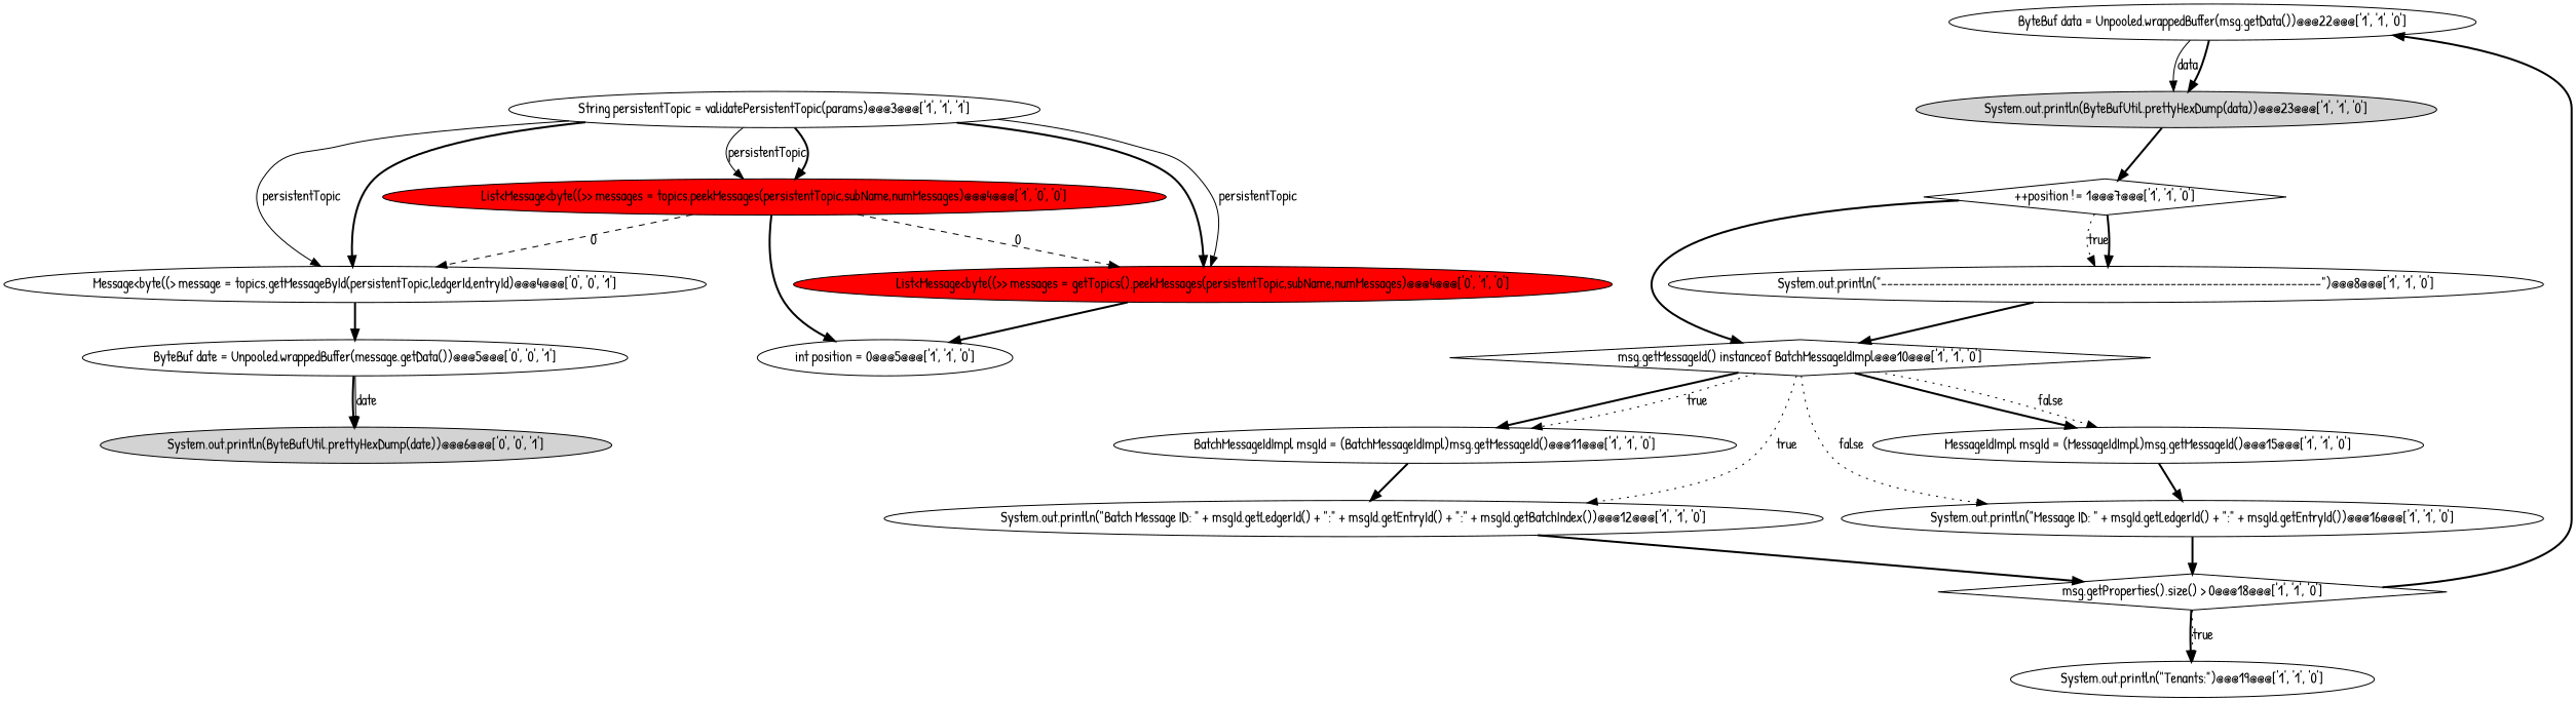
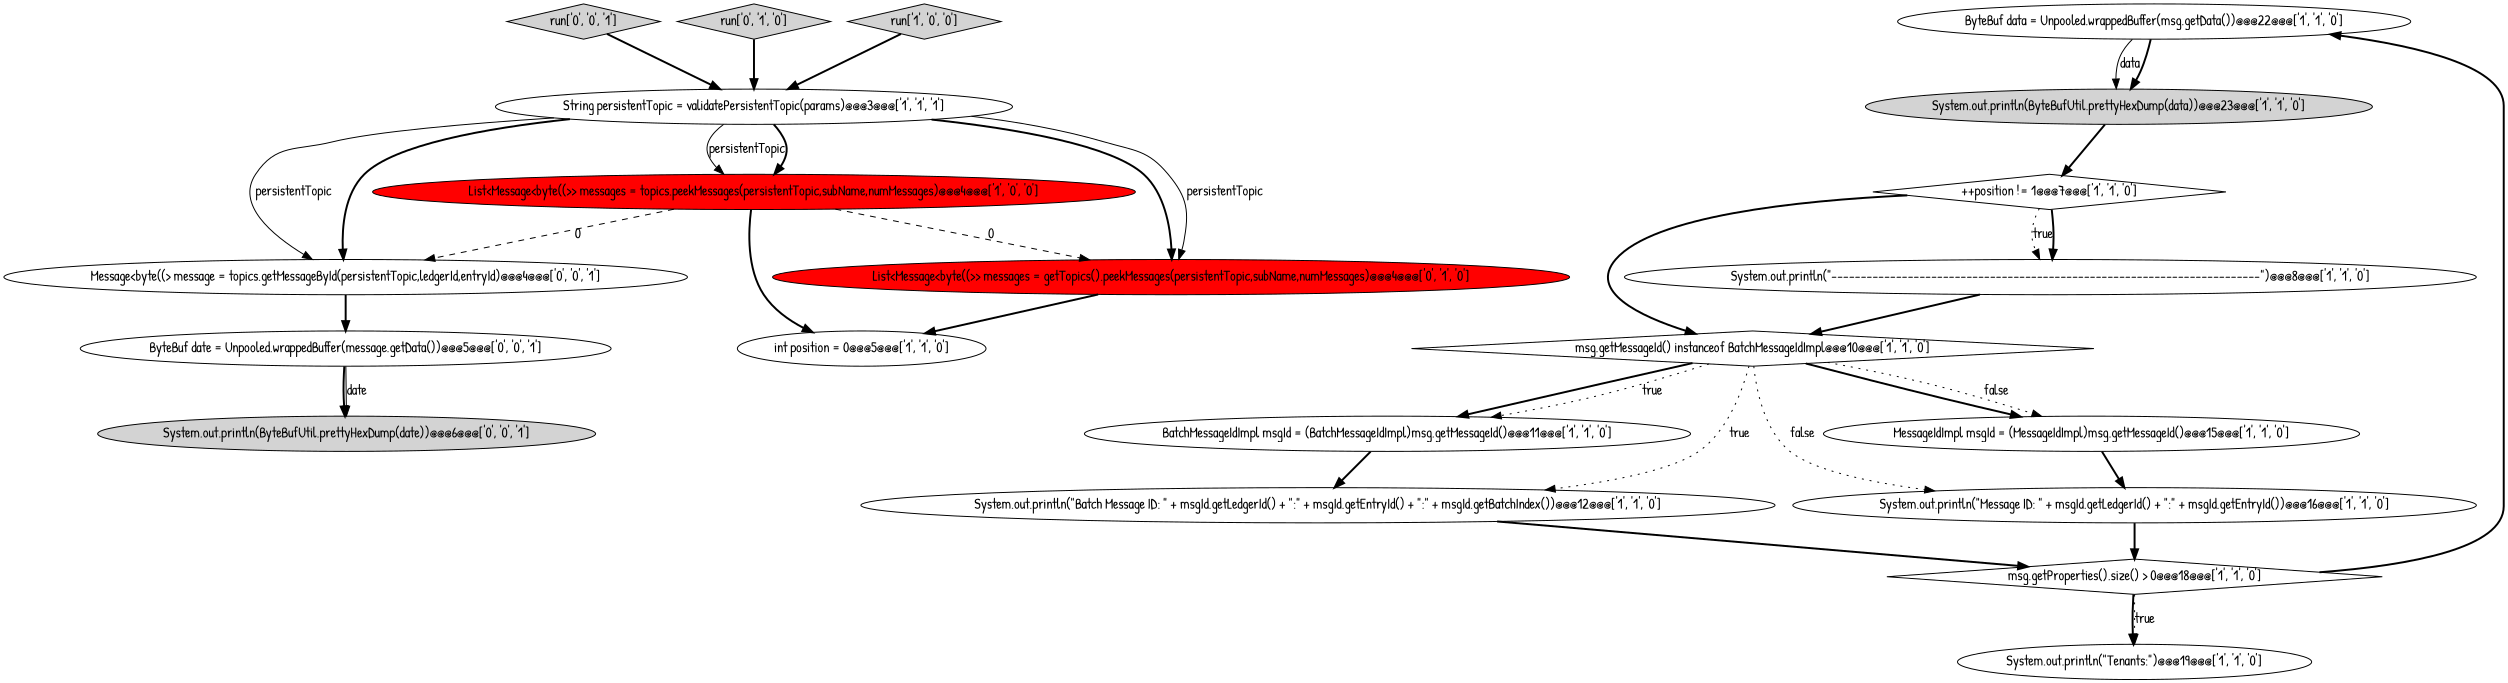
  digraph {
    fontname="Patrick Hand"
    node [fillcolor=white fontname="Patrick Hand" shape=ellipse style=filled]
    edge [fontname="Patrick Hand" style=bold]
    n1 [label="Message<byte((> message = topics.getMessageById(persistentTopic,ledgerId,entryId)@@@4@@@['0', '0', '1']"]
    n2 [label="ByteBuf date = Unpooled.wrappedBuffer(message.getData())@@@5@@@['0', '0', '1']"]
    n3 [fillcolor=lightgray label="System.out.println(ByteBufUtil.prettyHexDump(date))@@@6@@@['0', '0', '1']"]
    n4 [label="ByteBuf data = Unpooled.wrappedBuffer(msg.getData())@@@22@@@['1', '1', '0']"]
    n5 [fillcolor=lightgray label="System.out.println(ByteBufUtil.prettyHexDump(data))@@@23@@@['1', '1', '0']"]
+   n6 [fillcolor=lightgray label="run['0', '0', '1']" shape=diamond]
    n7 [label="String persistentTopic = validatePersistentTopic(params)@@@3@@@['1', '1', '1']"]
    n8 [fillcolor=red label="List<Message<byte((>> messages = topics.peekMessages(persistentTopic,subName,numMessages)@@@4@@@['1', '0', '0']"]
    n9 [fillcolor=red label="List<Message<byte((>> messages = getTopics().peekMessages(persistentTopic,subName,numMessages)@@@4@@@['0', '1', '0']"]
    n10 [label="System.out.println(\"Tenants:\")@@@19@@@['1', '1', '0']"]
    n11 [label="++position != 1@@@7@@@['1', '1', '0']" shape=diamond]
    n12 [label="msg.getMessageId() instanceof BatchMessageIdImpl@@@10@@@['1', '1', '0']" shape=diamond]
    n13 [label="System.out.println(\"-------------------------------------------------------------------------\")@@@8@@@['1', '1', '0']"]
    n14 [label="BatchMessageIdImpl msgId = (BatchMessageIdImpl)msg.getMessageId()@@@11@@@['1', '1', '0']"]
    n15 [label="System.out.println(\"Batch Message ID: \" + msgId.getLedgerId() + \":\" + msgId.getEntryId() + \":\" + msgId.getBatchIndex())@@@12@@@['1', '1', '0']"]
    n16 [label="System.out.println(\"Message ID: \" + msgId.getLedgerId() + \":\" + msgId.getEntryId())@@@16@@@['1', '1', '0']"]
    n17 [label="MessageIdImpl msgId = (MessageIdImpl)msg.getMessageId()@@@15@@@['1', '1', '0']"]
    n18 [label="int position = 0@@@5@@@['1', '1', '0']"]
    n19 [label="msg.getProperties().size() > 0@@@18@@@['1', '1', '0']" shape=diamond]
+   n20 [fillcolor=lightgray label="run['0', '1', '0']" shape=diamond]
+   n21 [fillcolor=lightgray label="run['1', '0', '0']" shape=diamond]
    n1 -> n2
    n2 -> n3
    n2 -> n3 [label=date style=solid]
    n4 -> n5 [label=data style=solid]
    n4 -> n5
    n5 -> n11
+   n6 -> n7
    n7 -> n1 [label=persistentTopic style=solid]
    n7 -> n1
    n7 -> n8 [label=persistentTopic style=solid]
    n7 -> n8
    n7 -> n9
    n7 -> n9 [label=persistentTopic style=solid]
    n8 -> n1 [label=0 style=dashed]
    n8 -> n9 [label=0 style=dashed]
    n8 -> n18
    n9 -> n18
    n11 -> n12
    n11 -> n13 [label=true style=dotted]
    n11 -> n13
    n12 -> n14
    n12 -> n14 [label=true style=dotted]
    n12 -> n15 [label=true style=dotted]
    n12 -> n16 [label=false style=dotted]
    n12 -> n17
    n12 -> n17 [label=false style=dotted]
    n13 -> n12
    n14 -> n15
    n15 -> n19
    n16 -> n19
    n17 -> n16
    n19 -> n4
    n19 -> n10
    n19 -> n10 [label=true style=dotted]
+   n20 -> n7
+   n21 -> n7
  }
